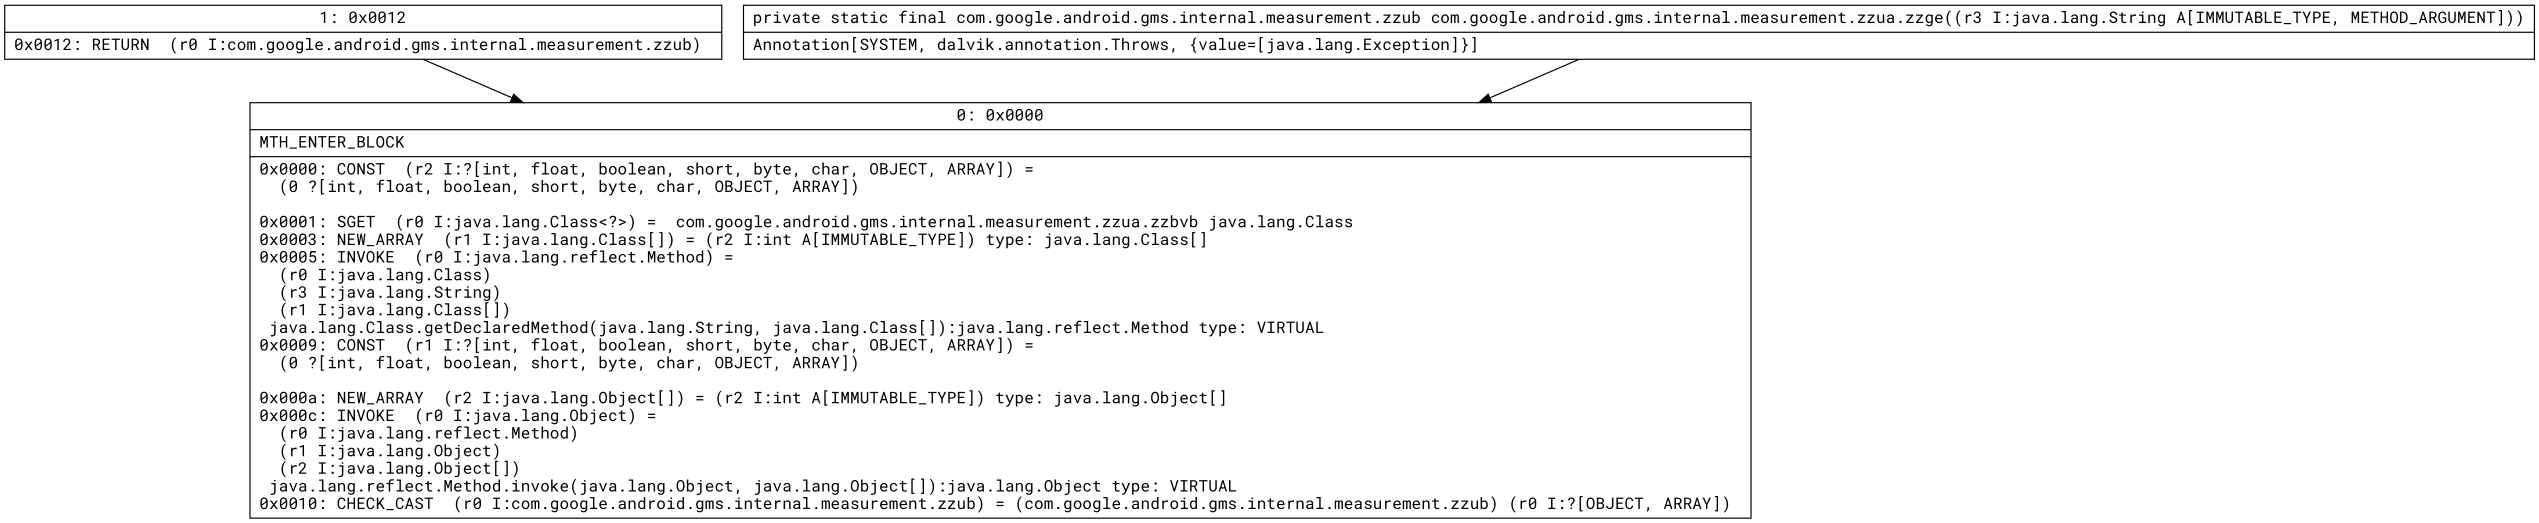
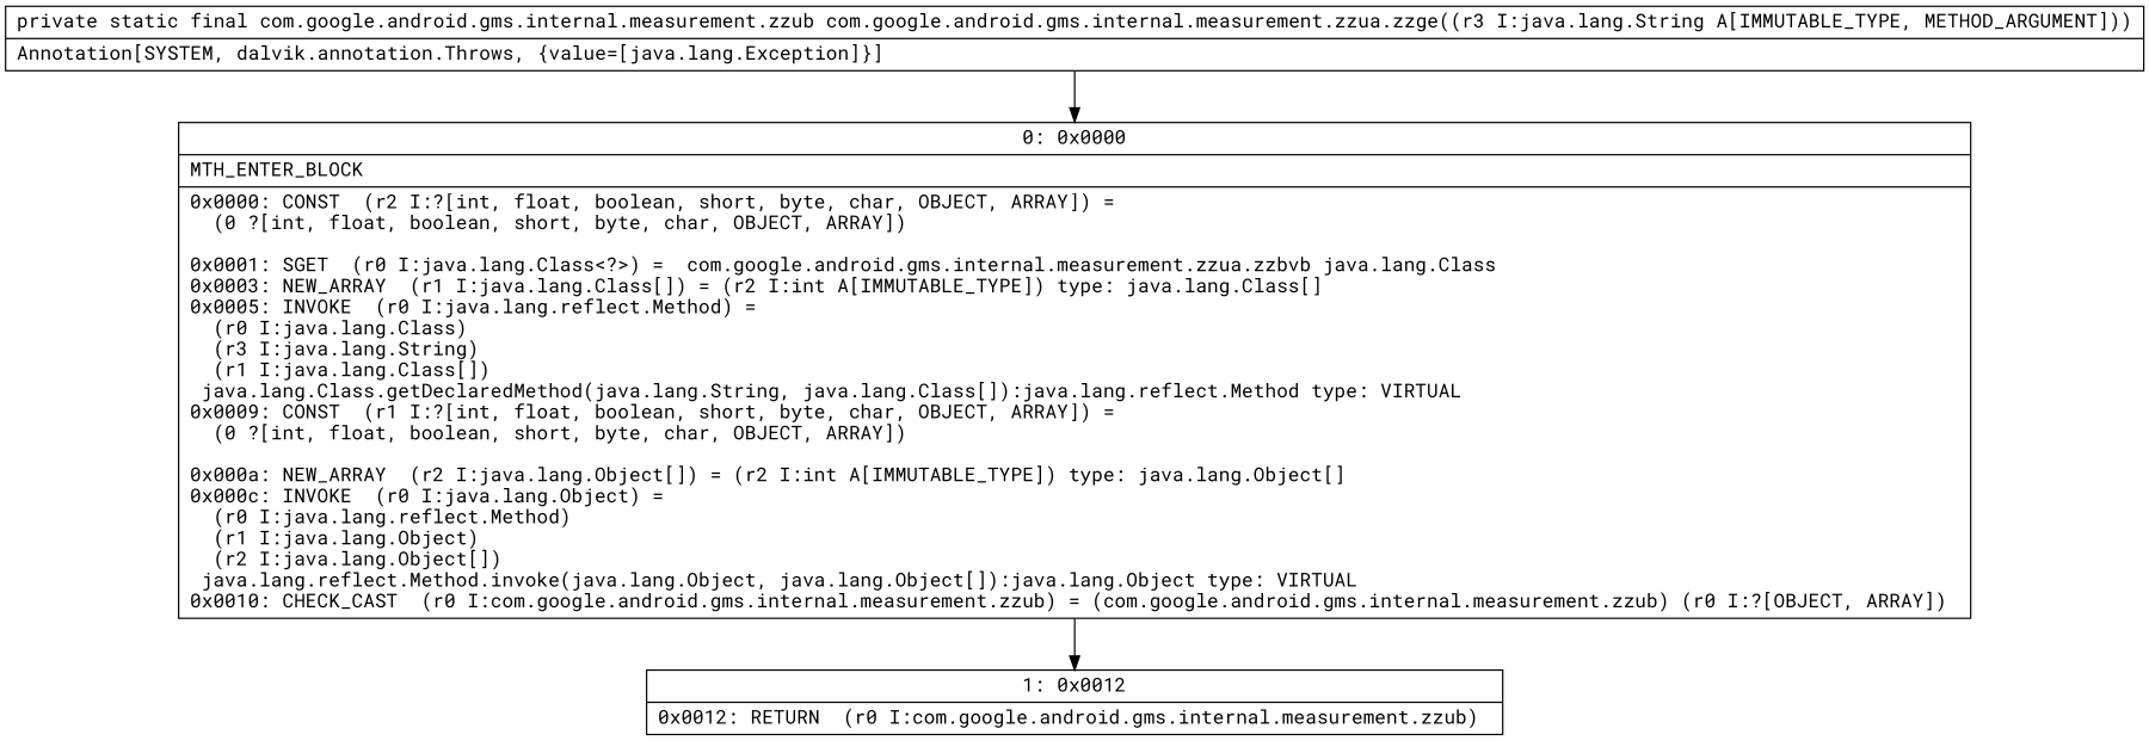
  digraph {
    fontname="Roboto Mono"
    node [shape=record fontname="Roboto Mono"]
    edge [fontname="Roboto Mono"]
    n1 [label="{0\:\ 0x0000|MTH_ENTER_BLOCK\l|0x0000: CONST  (r2 I:?[int, float, boolean, short, byte, char, OBJECT, ARRAY]) = \l  (0 ?[int, float, boolean, short, byte, char, OBJECT, ARRAY])\l \l0x0001: SGET  (r0 I:java.lang.Class\<?\>) =  com.google.android.gms.internal.measurement.zzua.zzbvb java.lang.Class \l0x0003: NEW_ARRAY  (r1 I:java.lang.Class[]) = (r2 I:int A[IMMUTABLE_TYPE]) type: java.lang.Class[] \l0x0005: INVOKE  (r0 I:java.lang.reflect.Method) = \l  (r0 I:java.lang.Class)\l  (r3 I:java.lang.String)\l  (r1 I:java.lang.Class[])\l java.lang.Class.getDeclaredMethod(java.lang.String, java.lang.Class[]):java.lang.reflect.Method type: VIRTUAL \l0x0009: CONST  (r1 I:?[int, float, boolean, short, byte, char, OBJECT, ARRAY]) = \l  (0 ?[int, float, boolean, short, byte, char, OBJECT, ARRAY])\l \l0x000a: NEW_ARRAY  (r2 I:java.lang.Object[]) = (r2 I:int A[IMMUTABLE_TYPE]) type: java.lang.Object[] \l0x000c: INVOKE  (r0 I:java.lang.Object) = \l  (r0 I:java.lang.reflect.Method)\l  (r1 I:java.lang.Object)\l  (r2 I:java.lang.Object[])\l java.lang.reflect.Method.invoke(java.lang.Object, java.lang.Object[]):java.lang.Object type: VIRTUAL \l0x0010: CHECK_CAST  (r0 I:com.google.android.gms.internal.measurement.zzub) = (com.google.android.gms.internal.measurement.zzub) (r0 I:?[OBJECT, ARRAY]) \l}"]
    n2 [label="{1\:\ 0x0012|0x0012: RETURN  (r0 I:com.google.android.gms.internal.measurement.zzub) \l}"]
    n3 [label="{private static final com.google.android.gms.internal.measurement.zzub com.google.android.gms.internal.measurement.zzua.zzge((r3 I:java.lang.String A[IMMUTABLE_TYPE, METHOD_ARGUMENT]))  | Annotation[SYSTEM, dalvik.annotation.Throws, \{value=[java.lang.Exception]\}]\l}"]
-   n2 -> n1
+   n1 -> n2
    n3 -> n1
  }
